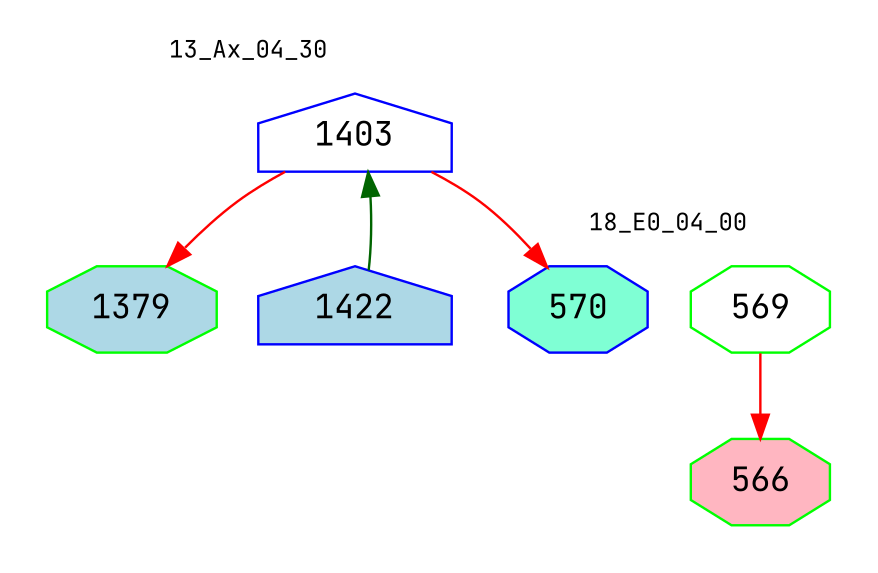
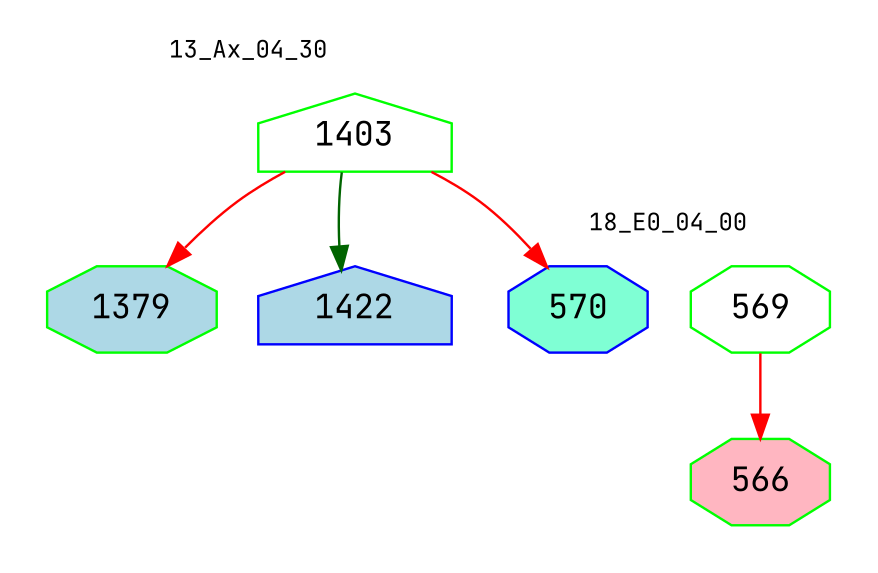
  digraph {
    fontname="JetBrains Mono"
    node [color=green fillcolor=white fontname="JetBrains Mono" shape=octagon style=filled]
    edge [color=red fontname="JetBrains Mono"]
-   n1 [color=blue label=1403 shape=house]
+   n1 [label=1403 shape=house]
    n2 [fillcolor=lightblue label=1379]
    n3 [color=blue fillcolor=lightblue label=1422 shape=house]
    n4 [label=569]
    n5 [fillcolor=lightpink label=566]
    n6 [color=blue fillcolor=aquamarine label=570]
    subgraph cluster_1 {
      color=white
      fontsize=10
      label="13_Ax_04_30"
      n1
      n2
      n3
    }
    subgraph cluster_2 {
      color=white
      fontsize=10
      label="18_E0_04_00"
      n4
      n5
      n6
    }
    n1 -> n2
-   n3 -> n1 [color=darkgreen]
+   n1 -> n3 [color=darkgreen]
    n1 -> n6
    n4 -> n5
  }
